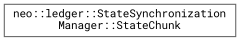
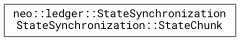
  digraph {
    rankdir=LR
    fontname="Roboto Mono"
-   n1 [color=grey40 fillcolor=white fontname="Roboto Mono" fontsize=10 height=0.2 label="neo::ledger::StateSynchronization\lManager::StateChunk" shape=box style=filled width=0.4]
+   n1 [color=grey40 fillcolor=white fontname="Roboto Mono" fontsize=10 height=0.2 label="neo::ledger::StateSynchronization\lStateSynchronization::StateChunk" shape=box style=filled width=0.4]
  }
